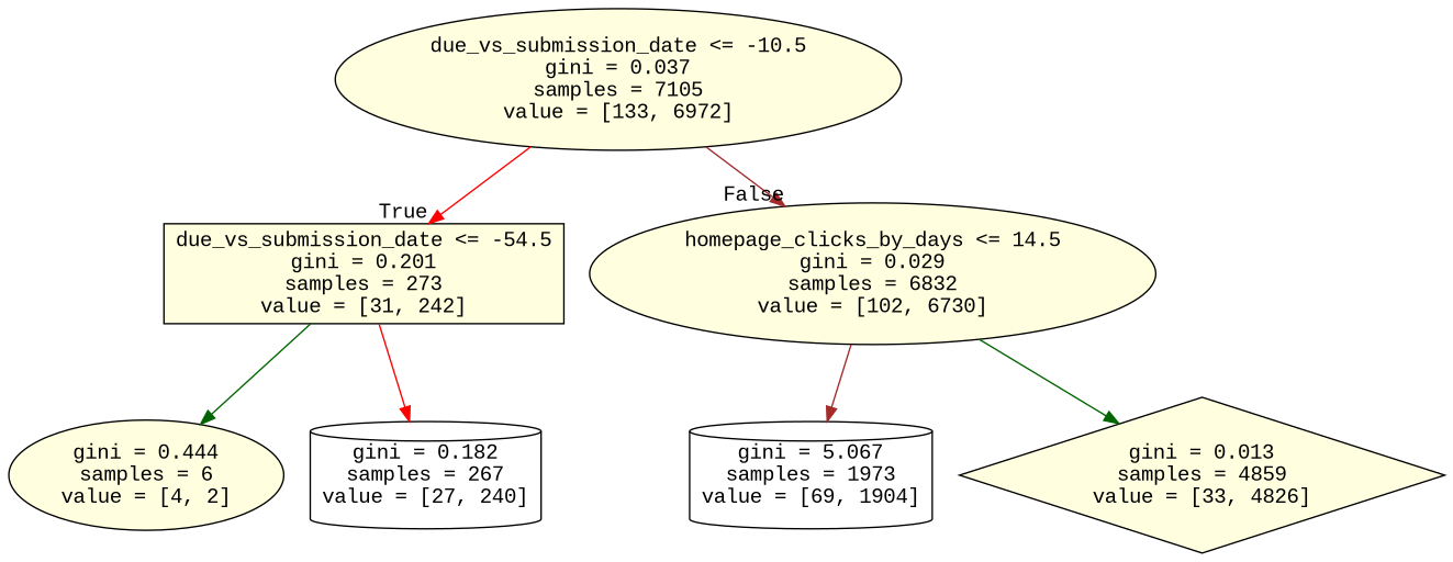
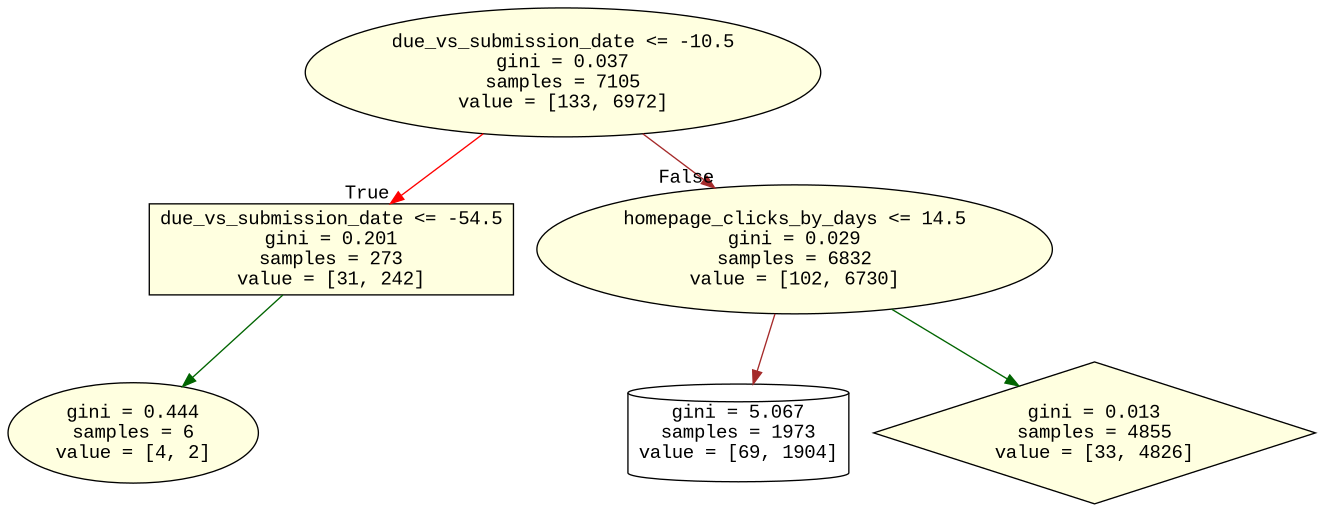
  digraph {
    fontname="Liberation Mono"
    node [color=black fillcolor=lightyellow fontname="Liberation Mono" shape=ellipse style=filled]
    edge [color=red fontname="Liberation Mono"]
    n1 [label="due_vs_submission_date <= -10.5\ngini = 0.037\nsamples = 7105\nvalue = [133, 6972]"]
    n2 [label="due_vs_submission_date <= -54.5\ngini = 0.201\nsamples = 273\nvalue = [31, 242]" shape=box]
    n3 [label="homepage_clicks_by_days <= 14.5\ngini = 0.029\nsamples = 6832\nvalue = [102, 6730]"]
    n4 [label="gini = 0.444\nsamples = 6\nvalue = [4, 2]"]
-   n5 [fillcolor=white label="gini = 0.182\nsamples = 267\nvalue = [27, 240]" shape=cylinder]
    n6 [fillcolor=white label="gini = 5.067\nsamples = 1973\nvalue = [69, 1904]" shape=cylinder]
-   n7 [label="gini = 0.013\nsamples = 4859\nvalue = [33, 4826]" shape=diamond]
+   n7 [label="gini = 0.013\nsamples = 4855\nvalue = [33, 4826]" shape=diamond]
    n1 -> n2 [headlabel=True labelangle=45 labeldistance=2.5]
    n1 -> n3 [color=brown headlabel=False labelangle=-45 labeldistance=2.5]
    n2 -> n4 [color=darkgreen]
-   n2 -> n5
    n3 -> n6 [color=brown]
    n3 -> n7 [color=darkgreen]
  }
